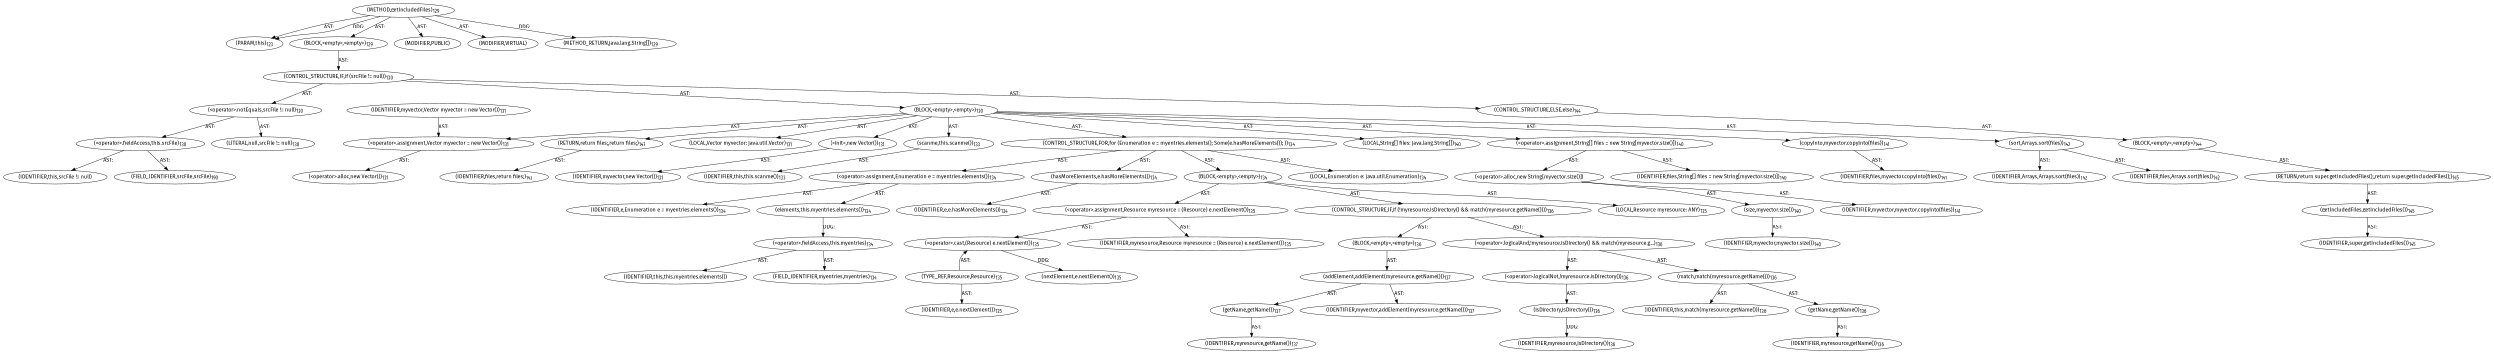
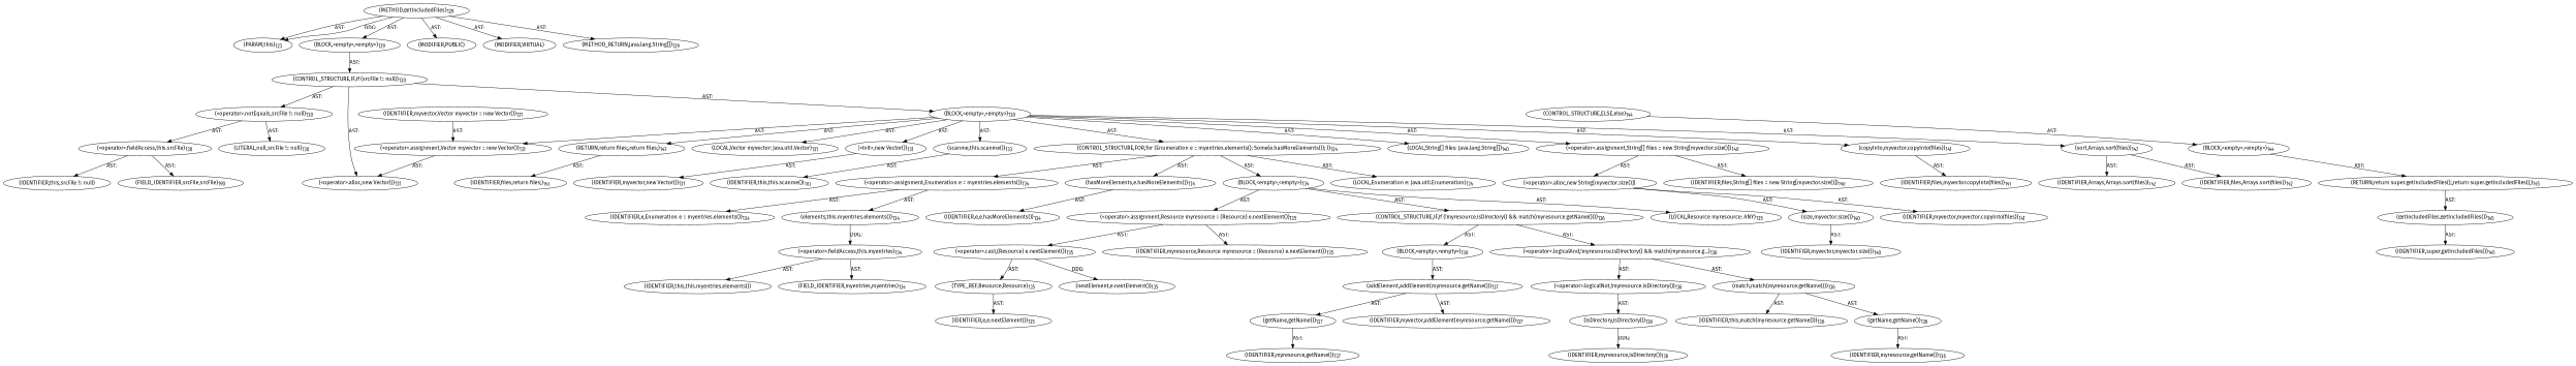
  digraph {
    fontname="Fira Sans"
    node [fontname="Fira Sans"]
    edge [fontname="Fira Sans"]
    n1 [label=<(METHOD,getIncludedFiles)<SUB>129</SUB>>]
    n2 [label=<(PARAM,this)<SUB>123</SUB>>]
    n3 [label=<(BLOCK,&lt;empty&gt;,&lt;empty&gt;)<SUB>129</SUB>>]
    n4 [label=<(MODIFIER,PUBLIC)>]
    n5 [label=<(MODIFIER,VIRTUAL)>]
    n6 [label=<(METHOD_RETURN,java.lang.String[])<SUB>129</SUB>>]
    n7 [label=<(CONTROL_STRUCTURE,IF,if (srcFile != null))<SUB>130</SUB>>]
    n8 [label=<(&lt;operator&gt;.notEquals,srcFile != null)<SUB>130</SUB>>]
    n9 [label=<(BLOCK,&lt;empty&gt;,&lt;empty&gt;)<SUB>130</SUB>>]
    n10 [label=<(CONTROL_STRUCTURE,ELSE,else)<SUB>144</SUB>>]
    n11 [label=<(&lt;operator&gt;.fieldAccess,this.srcFile)<SUB>130</SUB>>]
    n12 [label=<(LITERAL,null,srcFile != null)<SUB>130</SUB>>]
    n13 [label=<(LOCAL,Vector myvector: java.util.Vector)<SUB>131</SUB>>]
    n14 [label=<(&lt;operator&gt;.assignment,Vector myvector = new Vector())<SUB>131</SUB>>]
    n15 [label=<(&lt;init&gt;,new Vector())<SUB>131</SUB>>]
    n16 [label=<(scanme,this.scanme())<SUB>133</SUB>>]
    n17 [label=<(CONTROL_STRUCTURE,FOR,for (Enumeration e = myentries.elements(); Some(e.hasMoreElements()); ))<SUB>134</SUB>>]
    n18 [label=<(LOCAL,String[] files: java.lang.String[])<SUB>140</SUB>>]
    n19 [label=<(&lt;operator&gt;.assignment,String[] files = new String[myvector.size()])<SUB>140</SUB>>]
    n20 [label=<(copyInto,myvector.copyInto(files))<SUB>141</SUB>>]
    n21 [label=<(sort,Arrays.sort(files))<SUB>142</SUB>>]
    n22 [label=<(RETURN,return files;,return files;)<SUB>143</SUB>>]
    n23 [label=<(BLOCK,&lt;empty&gt;,&lt;empty&gt;)<SUB>144</SUB>>]
    n24 [label=<(IDENTIFIER,this,srcFile != null)>]
    n25 [label=<(FIELD_IDENTIFIER,srcFile,srcFile)<SUB>190</SUB>>]
    n26 [label=<(&lt;operator&gt;.alloc,new Vector())<SUB>131</SUB>>]
    n27 [label=<(IDENTIFIER,myvector,new Vector())<SUB>131</SUB>>]
-   n28 [label=<(IDENTIFIER,this,this.scanme())<SUB>133</SUB>>]
+   n28 [label=<(IDENTIFIER,this,this.scanme())<SUB>103</SUB>>]
    n29 [label=<(LOCAL,Enumeration e: java.util.Enumeration)<SUB>134</SUB>>]
    n30 [label=<(&lt;operator&gt;.assignment,Enumeration e = myentries.elements())<SUB>134</SUB>>]
    n31 [label=<(hasMoreElements,e.hasMoreElements())<SUB>134</SUB>>]
    n32 [label=<(BLOCK,&lt;empty&gt;,&lt;empty&gt;)<SUB>134</SUB>>]
    n33 [label=<(IDENTIFIER,files,String[] files = new String[myvector.size()])<SUB>140</SUB>>]
    n34 [label=<(&lt;operator&gt;.alloc,new String[myvector.size()])>]
    n35 [label=<(IDENTIFIER,files,myvector.copyInto(files))<SUB>141</SUB>>]
    n36 [label=<(IDENTIFIER,Arrays,Arrays.sort(files))<SUB>142</SUB>>]
    n37 [label=<(IDENTIFIER,files,Arrays.sort(files))<SUB>142</SUB>>]
    n38 [label=<(IDENTIFIER,files,return files;)<SUB>143</SUB>>]
    n39 [label=<(IDENTIFIER,myvector,Vector myvector = new Vector())<SUB>131</SUB>>]
    n40 [label=<(IDENTIFIER,e,Enumeration e = myentries.elements())<SUB>134</SUB>>]
    n41 [label=<(elements,this.myentries.elements())<SUB>134</SUB>>]
    n42 [label=<(IDENTIFIER,e,e.hasMoreElements())<SUB>134</SUB>>]
    n43 [label=<(LOCAL,Resource myresource: ANY)<SUB>135</SUB>>]
    n44 [label=<(&lt;operator&gt;.assignment,Resource myresource = (Resource) e.nextElement())<SUB>135</SUB>>]
    n45 [label=<(CONTROL_STRUCTURE,IF,if (!myresource.isDirectory() &amp;&amp; match(myresource.getName())))<SUB>136</SUB>>]
    n46 [label=<(&lt;operator&gt;.fieldAccess,this.myentries)<SUB>134</SUB>>]
    n47 [label=<(IDENTIFIER,this,this.myentries.elements())>]
    n48 [label=<(FIELD_IDENTIFIER,myentries,myentries)<SUB>134</SUB>>]
    n49 [label=<(IDENTIFIER,myresource,Resource myresource = (Resource) e.nextElement())<SUB>135</SUB>>]
    n50 [label=<(&lt;operator&gt;.cast,(Resource) e.nextElement())<SUB>135</SUB>>]
    n51 [label=<(&lt;operator&gt;.logicalAnd,!myresource.isDirectory() &amp;&amp; match(myresource.g...)<SUB>136</SUB>>]
    n52 [label=<(BLOCK,&lt;empty&gt;,&lt;empty&gt;)<SUB>136</SUB>>]
    n53 [label=<(TYPE_REF,Resource,Resource)<SUB>135</SUB>>]
    n54 [label=<(nextElement,e.nextElement())<SUB>135</SUB>>]
    n55 [label=<(IDENTIFIER,e,e.nextElement())<SUB>135</SUB>>]
    n56 [label=<(&lt;operator&gt;.logicalNot,!myresource.isDirectory())<SUB>136</SUB>>]
    n57 [label=<(match,match(myresource.getName()))<SUB>136</SUB>>]
    n58 [label=<(addElement,addElement(myresource.getName()))<SUB>137</SUB>>]
    n59 [label=<(isDirectory,isDirectory())<SUB>136</SUB>>]
    n60 [label=<(IDENTIFIER,this,match(myresource.getName()))<SUB>136</SUB>>]
    n61 [label=<(getName,getName())<SUB>136</SUB>>]
    n62 [label=<(IDENTIFIER,myresource,isDirectory())<SUB>136</SUB>>]
    n63 [label=<(IDENTIFIER,myresource,getName())<SUB>136</SUB>>]
    n64 [label=<(IDENTIFIER,myvector,addElement(myresource.getName()))<SUB>137</SUB>>]
    n65 [label=<(getName,getName())<SUB>137</SUB>>]
    n66 [label=<(IDENTIFIER,myresource,getName())<SUB>137</SUB>>]
    n67 [label=<(size,myvector.size())<SUB>140</SUB>>]
    n68 [label=<(IDENTIFIER,myvector,myvector.copyInto(files))<SUB>141</SUB>>]
    n69 [label=<(IDENTIFIER,myvector,myvector.size())<SUB>140</SUB>>]
    n70 [label=<(RETURN,return super.getIncludedFiles();,return super.getIncludedFiles();)<SUB>145</SUB>>]
    n71 [label=<(getIncludedFiles,getIncludedFiles())<SUB>145</SUB>>]
    n72 [label=<(IDENTIFIER,super,getIncludedFiles())<SUB>145</SUB>>]
    n1 -> n2 [label="AST: "]
    n1 -> n2 [label="DDG: "]
    n1 -> n3 [label="AST: "]
    n1 -> n4 [label="AST: "]
    n1 -> n5 [label="AST: "]
-   n1 -> n6 [label="DDG: "]
+   n1 -> n6 [label="AST: "]
    n3 -> n7 [label="AST: "]
    n7 -> n8 [label="AST: "]
    n7 -> n9 [label="AST: "]
-   n7 -> n10 [label="AST: "]
+   n7 -> n26 [label="AST: "]
    n8 -> n11 [label="AST: "]
    n8 -> n12 [label="AST: "]
    n9 -> n13 [label="AST: "]
    n9 -> n14 [label="AST: "]
    n9 -> n15 [label="AST: "]
    n9 -> n16 [label="AST: "]
    n9 -> n17 [label="AST: "]
    n9 -> n18 [label="AST: "]
    n9 -> n19 [label="AST: "]
    n9 -> n20 [label="AST: "]
    n9 -> n21 [label="AST: "]
    n9 -> n22 [label="AST: "]
    n10 -> n23 [label="AST: "]
    n11 -> n24 [label="AST: "]
    n11 -> n25 [label="AST: "]
    n14 -> n26 [label="AST: "]
    n15 -> n27 [label="AST: "]
    n16 -> n28 [label="AST: "]
    n17 -> n29 [label="AST: "]
    n17 -> n30 [label="AST: "]
    n17 -> n31 [label="AST: "]
    n17 -> n32 [label="AST: "]
    n19 -> n33 [label="AST: "]
    n19 -> n34 [label="AST: "]
    n20 -> n35 [label="AST: "]
    n21 -> n36 [label="AST: "]
    n21 -> n37 [label="AST: "]
    n22 -> n38 [label="AST: "]
    n23 -> n70 [label="AST: "]
    n30 -> n40 [label="AST: "]
    n30 -> n41 [label="AST: "]
    n31 -> n42 [label="AST: "]
    n32 -> n43 [label="AST: "]
    n32 -> n44 [label="AST: "]
    n32 -> n45 [label="AST: "]
    n34 -> n67 [label="AST: "]
    n34 -> n68 [label="AST: "]
    n39 -> n14 [label="AST: "]
    n41 -> n46 [label="DDG: "]
    n44 -> n49 [label="AST: "]
    n44 -> n50 [label="AST: "]
    n45 -> n51 [label="AST: "]
    n45 -> n52 [label="AST: "]
    n46 -> n47 [label="AST: "]
    n46 -> n48 [label="AST: "]
-   n53 -> n50 [label="AST: "]
+   n50 -> n53 [label="AST: "]
    n50 -> n54 [label="DDG: "]
    n51 -> n56 [label="AST: "]
    n51 -> n57 [label="AST: "]
    n52 -> n58 [label="AST: "]
    n53 -> n55 [label="AST: "]
    n56 -> n59 [label="AST: "]
    n57 -> n60 [label="AST: "]
    n57 -> n61 [label="AST: "]
    n58 -> n64 [label="AST: "]
    n58 -> n65 [label="AST: "]
    n59 -> n62 [label="DDG: "]
    n61 -> n63 [label="AST: "]
    n65 -> n66 [label="AST: "]
    n67 -> n69 [label="AST: "]
    n70 -> n71 [label="AST: "]
    n71 -> n72 [label="AST: "]
  }
